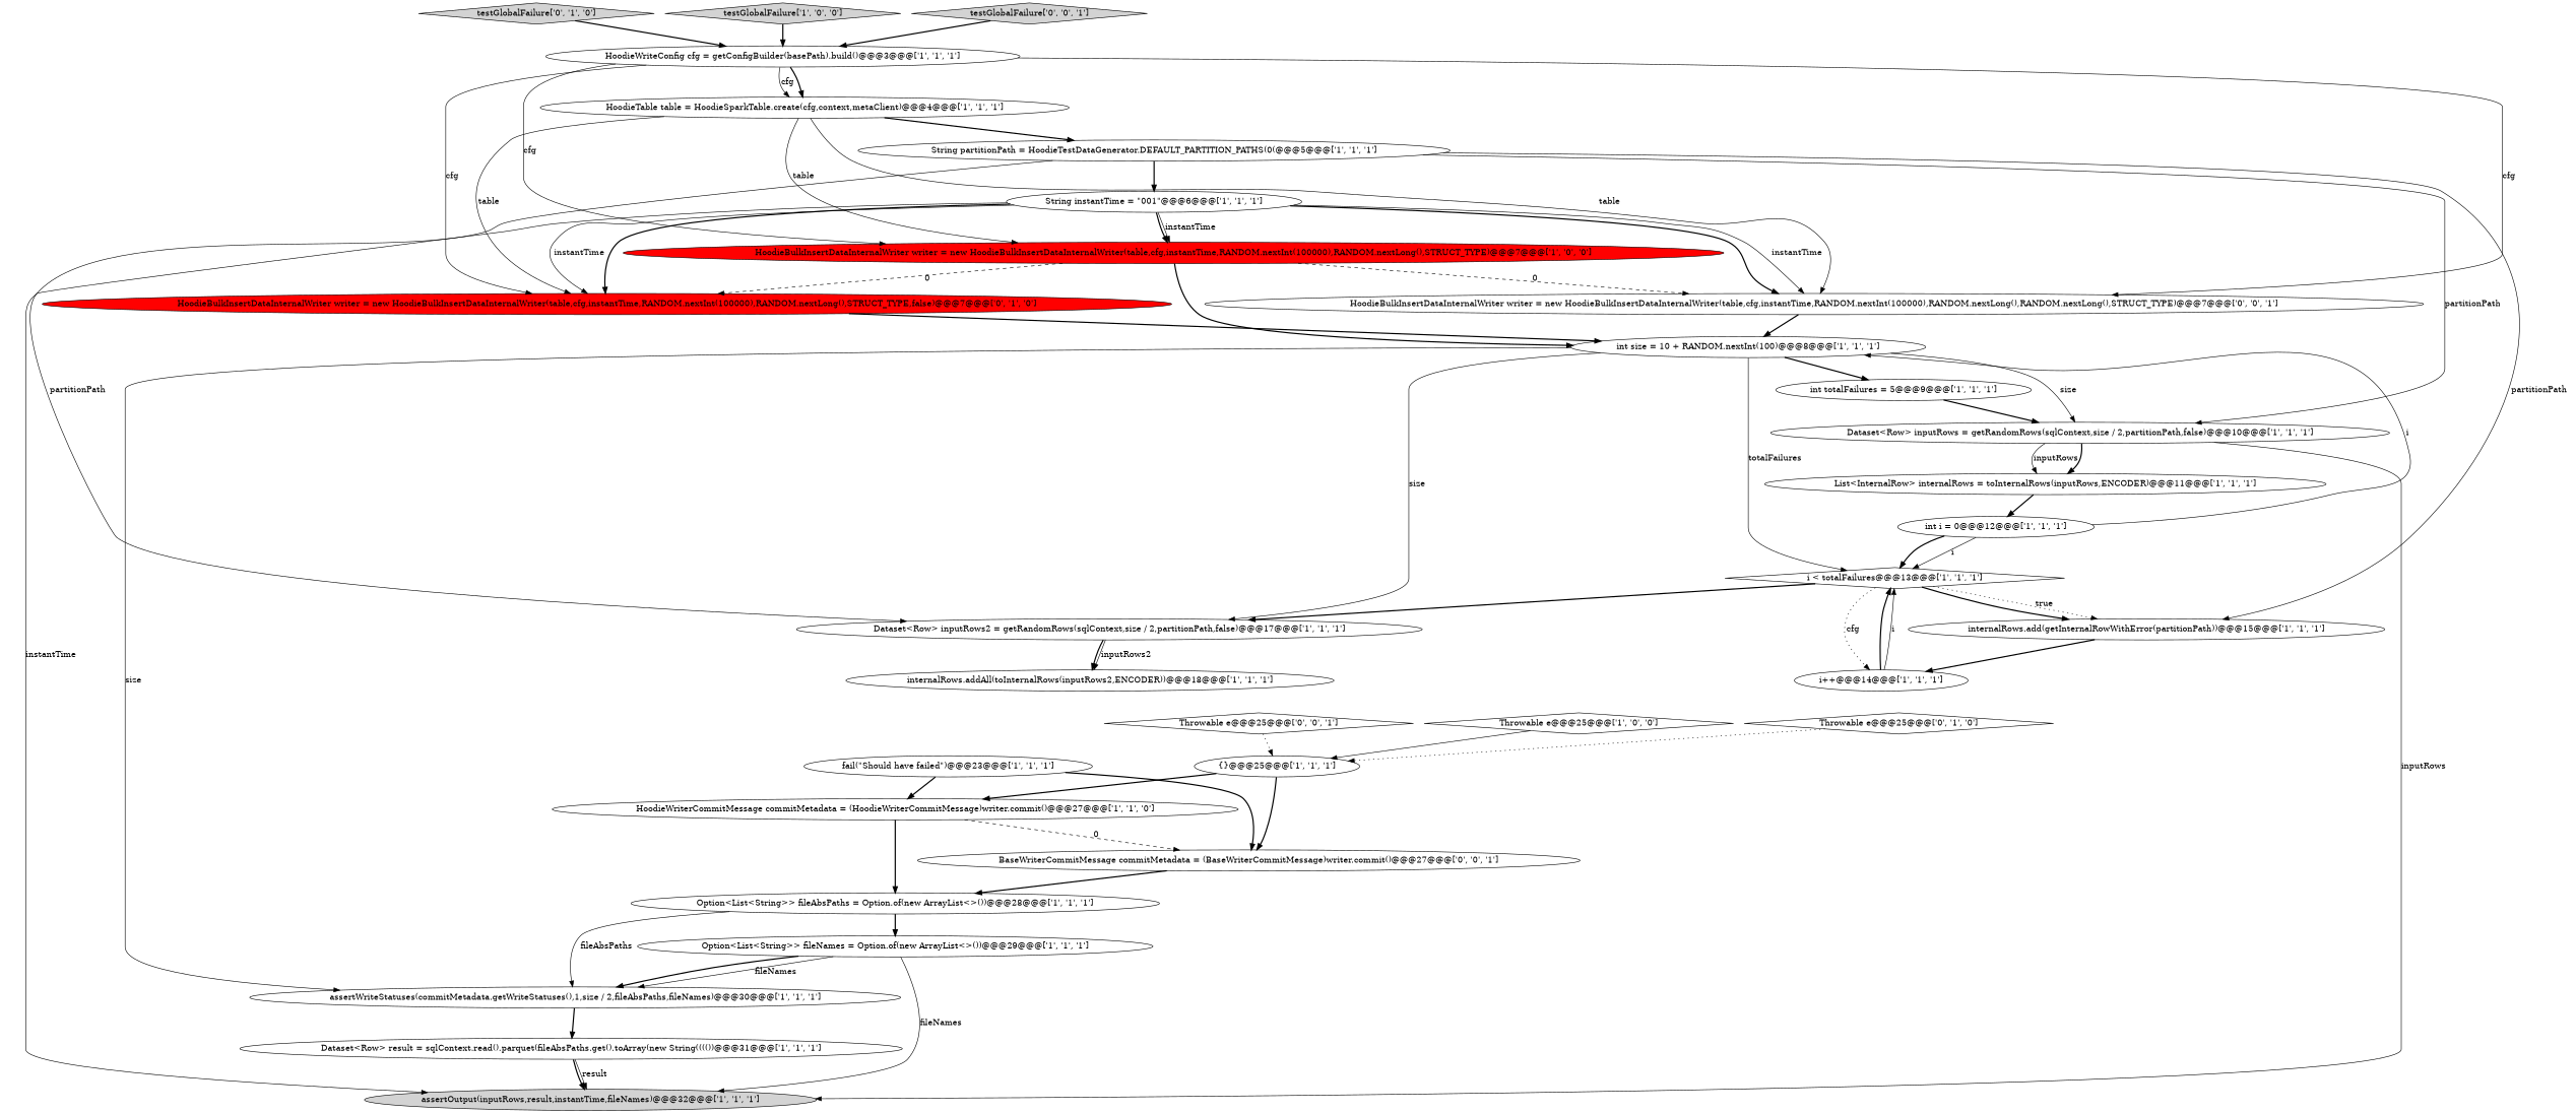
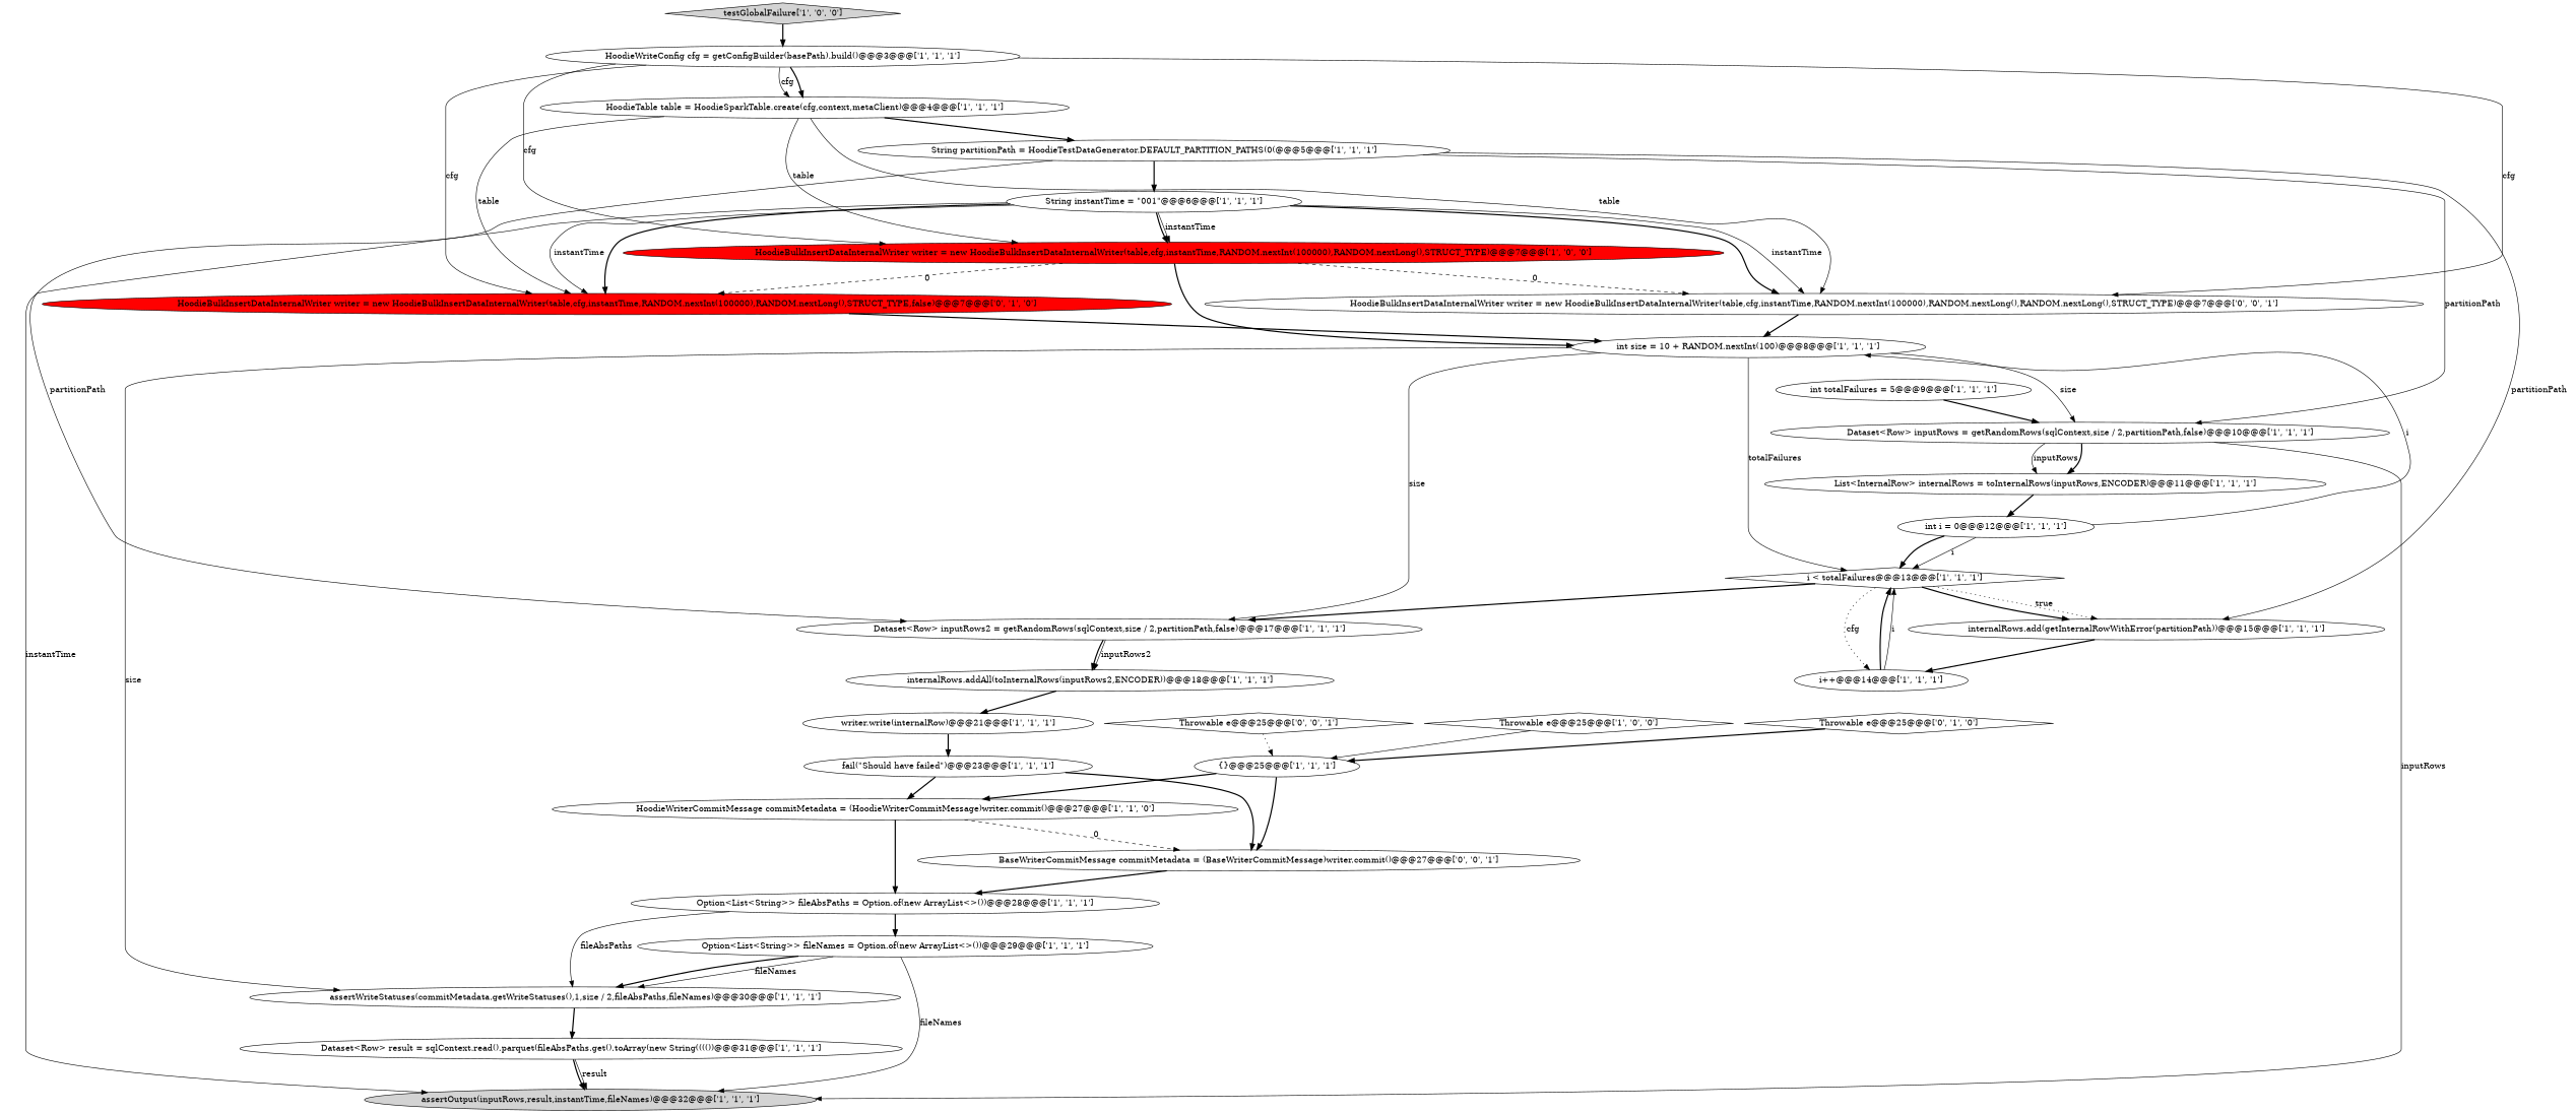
  digraph {
    node [fillcolor=white shape=ellipse style=filled]
    edge [style=bold]
    n1 [label="String instantTime = \"001\"@@@6@@@['1', '1', '1']"]
    n2 [label="HoodieBulkInsertDataInternalWriter writer = new HoodieBulkInsertDataInternalWriter(table,cfg,instantTime,RANDOM.nextInt(100000),RANDOM.nextLong(),RANDOM.nextLong(),STRUCT_TYPE)@@@7@@@['0', '0', '1']"]
    n3 [fillcolor=red label="HoodieBulkInsertDataInternalWriter writer = new HoodieBulkInsertDataInternalWriter(table,cfg,instantTime,RANDOM.nextInt(100000),RANDOM.nextLong(),STRUCT_TYPE,false)@@@7@@@['0', '1', '0']"]
    n4 [fillcolor=lightgray label="assertOutput(inputRows,result,instantTime,fileNames)@@@32@@@['1', '1', '1']"]
    n5 [fillcolor=red label="HoodieBulkInsertDataInternalWriter writer = new HoodieBulkInsertDataInternalWriter(table,cfg,instantTime,RANDOM.nextInt(100000),RANDOM.nextLong(),STRUCT_TYPE)@@@7@@@['1', '0', '0']"]
    n6 [label="int size = 10 + RANDOM.nextInt(100)@@@8@@@['1', '1', '1']"]
    n7 [label="fail(\"Should have failed\")@@@23@@@['1', '1', '1']"]
    n8 [label="HoodieWriterCommitMessage commitMetadata = (HoodieWriterCommitMessage)writer.commit()@@@27@@@['1', '1', '0']"]
    n9 [label="BaseWriterCommitMessage commitMetadata = (BaseWriterCommitMessage)writer.commit()@@@27@@@['0', '0', '1']"]
    n10 [label="Option<List<String>> fileAbsPaths = Option.of(new ArrayList<>())@@@28@@@['1', '1', '1']"]
    n11 [label="Option<List<String>> fileNames = Option.of(new ArrayList<>())@@@29@@@['1', '1', '1']"]
    n12 [label="assertWriteStatuses(commitMetadata.getWriteStatuses(),1,size / 2,fileAbsPaths,fileNames)@@@30@@@['1', '1', '1']"]
    n13 [label="Dataset<Row> result = sqlContext.read().parquet(fileAbsPaths.get().toArray(new String(((())@@@31@@@['1', '1', '1']"]
    n14 [label="i < totalFailures@@@13@@@['1', '1', '1']" shape=diamond]
    n15 [label="i++@@@14@@@['1', '1', '1']"]
    n16 [label="internalRows.add(getInternalRowWithError(partitionPath))@@@15@@@['1', '1', '1']"]
    n17 [label="Dataset<Row> inputRows2 = getRandomRows(sqlContext,size / 2,partitionPath,false)@@@17@@@['1', '1', '1']"]
    n18 [label="internalRows.addAll(toInternalRows(inputRows2,ENCODER))@@@18@@@['1', '1', '1']"]
    n19 [label="int totalFailures = 5@@@9@@@['1', '1', '1']"]
    n20 [label="Dataset<Row> inputRows = getRandomRows(sqlContext,size / 2,partitionPath,false)@@@10@@@['1', '1', '1']"]
    n21 [label="List<InternalRow> internalRows = toInternalRows(inputRows,ENCODER)@@@11@@@['1', '1', '1']"]
    n22 [label="Throwable e@@@25@@@['0', '1', '0']" shape=diamond]
    n23 [label="{}@@@25@@@['1', '1', '1']"]
+   n24 [label="writer.write(internalRow)@@@21@@@['1', '1', '1']"]
    n25 [label="int i = 0@@@12@@@['1', '1', '1']"]
-   n26 [fillcolor=lightgray label="testGlobalFailure['0', '1', '0']" shape=diamond]
    n27 [label="HoodieWriteConfig cfg = getConfigBuilder(basePath).build()@@@3@@@['1', '1', '1']"]
    n28 [label="HoodieTable table = HoodieSparkTable.create(cfg,context,metaClient)@@@4@@@['1', '1', '1']"]
    n29 [fillcolor=lightgray label="testGlobalFailure['1', '0', '0']" shape=diamond]
    n30 [label="Throwable e@@@25@@@['0', '0', '1']" shape=diamond]
    n31 [label="String partitionPath = HoodieTestDataGenerator.DEFAULT_PARTITION_PATHS(0(@@@5@@@['1', '1', '1']"]
-   n32 [fillcolor=lightgray label="testGlobalFailure['0', '0', '1']" shape=diamond]
    n33 [label="Throwable e@@@25@@@['1', '0', '0']" shape=diamond]
    n1 -> n2
    n1 -> n2 [label=instantTime style=solid]
    n1 -> n3
    n1 -> n3 [label=instantTime style=solid]
    n1 -> n4 [label=instantTime style=solid]
    n1 -> n5
    n1 -> n5 [label=instantTime style=solid]
    n2 -> n6
    n3 -> n6
    n5 -> n2 [label=0 style=dashed]
    n5 -> n3 [label=0 style=dashed]
    n5 -> n6
    n6 -> n12 [label=size style=solid]
    n6 -> n14 [label=totalFailures style=solid]
    n6 -> n17 [label=size style=solid]
-   n6 -> n19
    n6 -> n20 [label=size style=solid]
    n7 -> n8
    n7 -> n9
    n8 -> n9 [label=0 style=dashed]
    n8 -> n10
    n9 -> n10
    n10 -> n11
    n10 -> n12 [label=fileAbsPaths style=solid]
    n11 -> n4 [label=fileNames style=solid]
    n11 -> n12 [label=fileNames style=solid]
    n11 -> n12
    n12 -> n13
    n13 -> n4
    n13 -> n4 [label=result style=solid]
    n14 -> n15 [label=cfg style=dotted]
    n14 -> n16 [label=true style=dotted]
    n14 -> n16
    n14 -> n17
    n15 -> n14
    n15 -> n14 [label=i style=solid]
    n16 -> n15
    n17 -> n18
    n17 -> n18 [label=inputRows2 style=solid]
+   n18 -> n24
    n19 -> n20
    n20 -> n4 [label=inputRows style=solid]
    n20 -> n21 [label=inputRows style=solid]
    n20 -> n21
    n21 -> n25
-   n22 -> n23 [style=dotted]
+   n22 -> n23
    n23 -> n8
    n23 -> n9
+   n24 -> n7
    n25 -> n6 [label=i style=solid]
    n25 -> n14
    n25 -> n14 [label=i style=solid]
-   n26 -> n27
    n27 -> n2 [label=cfg style=solid]
    n27 -> n3 [label=cfg style=solid]
    n27 -> n5 [label=cfg style=solid]
    n27 -> n28
    n27 -> n28 [label=cfg style=solid]
    n28 -> n2 [label=table style=solid]
    n28 -> n3 [label=table style=solid]
    n28 -> n5 [label=table style=solid]
    n28 -> n31
    n29 -> n27
    n30 -> n23 [style=dotted]
    n31 -> n1
    n31 -> n16 [label=partitionPath style=solid]
    n31 -> n17 [label=partitionPath style=solid]
    n31 -> n20 [label=partitionPath style=solid]
-   n32 -> n27
    n33 -> n23 [style=solid]
  }
